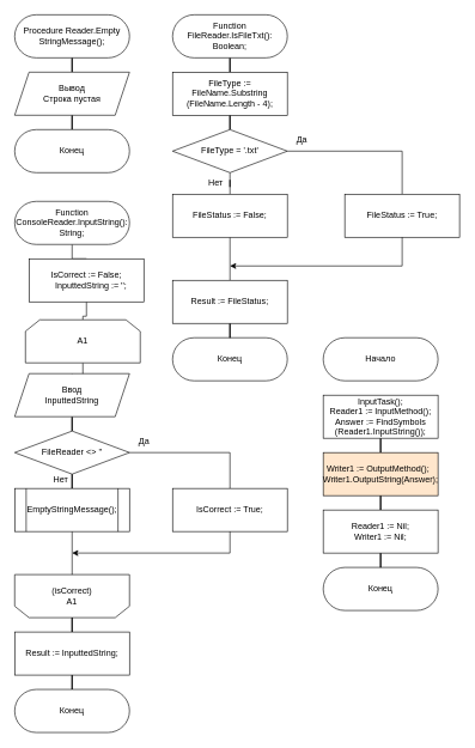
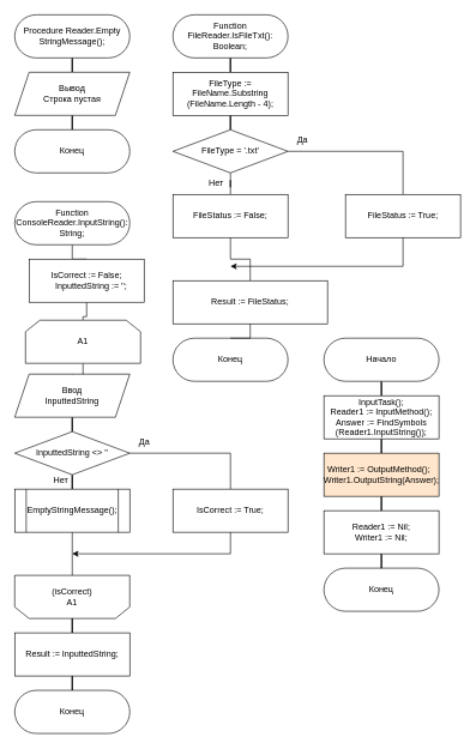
  <mxCell id="0" />
  <mxCell id="1" parent="0" />
  <mxCell id="2" style="edgeStyle=orthogonalEdgeStyle;rounded=0;orthogonalLoop=1;jettySize=auto;html=1;entryX=0.5;entryY=0;entryDx=0;entryDy=0;endArrow=none;endFill=0;" parent="1" source="3" target="5" edge="1"><mxGeometry relative="1" as="geometry" /></mxCell>
  <mxCell id="3" value="Procedure Reader.Empty&lt;br&gt;StringMessage();" style="rounded=1;whiteSpace=wrap;html=1;arcSize=50;" parent="1" vertex="1"><mxGeometry x="20" y="20" width="160" height="60" as="geometry" /></mxCell>
  <mxCell id="4" style="edgeStyle=orthogonalEdgeStyle;rounded=0;orthogonalLoop=1;jettySize=auto;html=1;entryX=0.5;entryY=0;entryDx=0;entryDy=0;endArrow=none;endFill=0;" parent="1" source="5" target="6" edge="1"><mxGeometry relative="1" as="geometry" /></mxCell>
  <mxCell id="5" value="Вывод&lt;br&gt;Строка пустая" style="shape=parallelogram;perimeter=parallelogramPerimeter;whiteSpace=wrap;html=1;fixedSize=1;" parent="1" vertex="1"><mxGeometry x="20" y="100" width="160" height="60" as="geometry" /></mxCell>
  <mxCell id="6" value="Конец" style="rounded=1;whiteSpace=wrap;html=1;arcSize=50;" parent="1" vertex="1"><mxGeometry x="20" y="180" width="160" height="60" as="geometry" /></mxCell>
  <mxCell id="7" style="edgeStyle=orthogonalEdgeStyle;rounded=0;orthogonalLoop=1;jettySize=auto;html=1;entryX=0.5;entryY=0;entryDx=0;entryDy=0;endArrow=none;endFill=0;" parent="1" source="8" target="10" edge="1"><mxGeometry relative="1" as="geometry" /></mxCell>
  <mxCell id="8" value="Function ConsoleReader.InputString(): String;" style="rounded=1;whiteSpace=wrap;html=1;arcSize=50;" parent="1" vertex="1"><mxGeometry x="20" y="280" width="160" height="60" as="geometry" /></mxCell>
  <mxCell id="9" style="edgeStyle=orthogonalEdgeStyle;rounded=0;orthogonalLoop=1;jettySize=auto;html=1;entryX=0.5;entryY=0;entryDx=0;entryDy=0;endArrow=none;endFill=0;" parent="1" source="10" target="12" edge="1"><mxGeometry relative="1" as="geometry" /></mxCell>
  <mxCell id="10" value="&lt;div&gt;IsCorrect := False;&lt;/div&gt;&lt;div&gt;&amp;nbsp; &amp;nbsp; InputtedString := '';&lt;/div&gt;" style="rounded=0;whiteSpace=wrap;html=1;" parent="1" vertex="1"><mxGeometry x="40" y="360" width="160" height="60" as="geometry" /></mxCell>
  <mxCell id="11" style="edgeStyle=orthogonalEdgeStyle;rounded=0;orthogonalLoop=1;jettySize=auto;html=1;entryX=0.5;entryY=0;entryDx=0;entryDy=0;endArrow=none;endFill=0;" parent="1" source="12" target="17" edge="1"><mxGeometry relative="1" as="geometry" /></mxCell>
  <mxCell id="12" value="A1" style="shape=loopLimit;whiteSpace=wrap;html=1;" parent="1" vertex="1"><mxGeometry x="35" y="445" width="160" height="60" as="geometry" /></mxCell>
  <mxCell id="13" value="" style="shape=loopLimit;whiteSpace=wrap;html=1;rotation=-180;" parent="1" vertex="1"><mxGeometry x="20" y="800" width="160" height="60" as="geometry" /></mxCell>
  <mxCell id="14" style="edgeStyle=orthogonalEdgeStyle;rounded=0;orthogonalLoop=1;jettySize=auto;html=1;entryX=0.5;entryY=0;entryDx=0;entryDy=0;endArrow=none;endFill=0;" parent="1" source="15" target="25" edge="1"><mxGeometry relative="1" as="geometry" /></mxCell>
  <mxCell id="15" value="(isCorrect)&lt;br&gt;A1" style="text;html=1;strokeColor=none;fillColor=none;align=center;verticalAlign=middle;whiteSpace=wrap;rounded=0;" parent="1" vertex="1"><mxGeometry x="20" y="800" width="160" height="60" as="geometry" /></mxCell>
  <mxCell id="16" style="edgeStyle=orthogonalEdgeStyle;rounded=0;orthogonalLoop=1;jettySize=auto;html=1;entryX=0.5;entryY=0;entryDx=0;entryDy=0;endArrow=none;endFill=0;" parent="1" source="17" target="20" edge="1"><mxGeometry relative="1" as="geometry" /></mxCell>
  <mxCell id="17" value="Ввод&lt;br&gt;InputtedString" style="shape=parallelogram;perimeter=parallelogramPerimeter;whiteSpace=wrap;html=1;fixedSize=1;" parent="1" vertex="1"><mxGeometry x="20" y="520" width="160" height="60" as="geometry" /></mxCell>
  <mxCell id="18" style="edgeStyle=orthogonalEdgeStyle;rounded=0;orthogonalLoop=1;jettySize=auto;html=1;entryX=0.5;entryY=0;entryDx=0;entryDy=0;endArrow=none;endFill=0;" parent="1" source="20" target="23" edge="1"><mxGeometry relative="1" as="geometry" /></mxCell>
  <mxCell id="19" style="edgeStyle=orthogonalEdgeStyle;rounded=0;orthogonalLoop=1;jettySize=auto;html=1;entryX=0.5;entryY=0;entryDx=0;entryDy=0;endArrow=none;endFill=0;" parent="1" source="20" target="22" edge="1"><mxGeometry relative="1" as="geometry" /></mxCell>
- <mxCell id="20" value="FileReader &amp;lt;&amp;gt; ''" style="rhombus;whiteSpace=wrap;html=1;" parent="1" vertex="1"><mxGeometry x="20" y="600" width="160" height="60" as="geometry" /></mxCell>
+ <mxCell id="20" value="InputtedString &amp;lt;&amp;gt; ''" style="rhombus;whiteSpace=wrap;html=1;" parent="1" vertex="1"><mxGeometry x="20" y="600" width="160" height="60" as="geometry" /></mxCell>
  <mxCell id="21" style="edgeStyle=orthogonalEdgeStyle;rounded=0;orthogonalLoop=1;jettySize=auto;html=1;entryX=0.5;entryY=0;entryDx=0;entryDy=0;endArrow=none;endFill=0;" parent="1" source="22" target="15" edge="1"><mxGeometry relative="1" as="geometry" /></mxCell>
  <mxCell id="22" value="EmptyStringMessage();" style="shape=process;whiteSpace=wrap;html=1;backgroundOutline=1;" parent="1" vertex="1"><mxGeometry x="20" y="680" width="160" height="60" as="geometry" /></mxCell>
  <mxCell id="23" value="IsCorrect := True;" style="rounded=0;whiteSpace=wrap;html=1;" parent="1" vertex="1"><mxGeometry x="240" y="680" width="160" height="60" as="geometry" /></mxCell>
  <mxCell id="24" style="edgeStyle=orthogonalEdgeStyle;rounded=0;orthogonalLoop=1;jettySize=auto;html=1;entryX=0.5;entryY=0;entryDx=0;entryDy=0;endArrow=none;endFill=0;" parent="1" source="25" target="26" edge="1"><mxGeometry relative="1" as="geometry" /></mxCell>
  <mxCell id="25" value="Result := InputtedString;" style="rounded=0;whiteSpace=wrap;html=1;" parent="1" vertex="1"><mxGeometry x="20" y="880" width="160" height="60" as="geometry" /></mxCell>
  <mxCell id="26" value="Конец" style="rounded=1;whiteSpace=wrap;html=1;arcSize=50;" parent="1" vertex="1"><mxGeometry x="20" y="960" width="160" height="60" as="geometry" /></mxCell>
  <mxCell id="27" value="" style="endArrow=classic;html=1;rounded=0;exitX=0.5;exitY=1;exitDx=0;exitDy=0;" parent="1" source="23" edge="1"><mxGeometry width="50" height="50" relative="1" as="geometry"><mxPoint x="210" y="820" as="sourcePoint" /><mxPoint x="100" y="770" as="targetPoint" /><Array as="points"><mxPoint x="320" y="770" /></Array></mxGeometry></mxCell>
  <mxCell id="28" value="Да" style="text;html=1;align=center;verticalAlign=middle;resizable=0;points=[];autosize=1;strokeColor=none;fillColor=none;" parent="1" vertex="1"><mxGeometry x="180" y="600" width="40" height="30" as="geometry" /></mxCell>
  <mxCell id="29" value="Нет" style="text;html=1;align=center;verticalAlign=middle;resizable=0;points=[];autosize=1;strokeColor=none;fillColor=none;" parent="1" vertex="1"><mxGeometry x="64" y="653" width="40" height="30" as="geometry" /></mxCell>
  <mxCell id="30" style="edgeStyle=orthogonalEdgeStyle;rounded=0;orthogonalLoop=1;jettySize=auto;html=1;entryX=0.5;entryY=0;entryDx=0;entryDy=0;endArrow=none;endFill=0;" parent="1" source="31" target="33" edge="1"><mxGeometry relative="1" as="geometry" /></mxCell>
  <mxCell id="31" value="Function FileReader.IsFileTxt(): Boolean;" style="rounded=1;whiteSpace=wrap;html=1;arcSize=50;" parent="1" vertex="1"><mxGeometry x="240" y="20" width="160" height="60" as="geometry" /></mxCell>
  <mxCell id="32" style="edgeStyle=orthogonalEdgeStyle;rounded=0;orthogonalLoop=1;jettySize=auto;html=1;entryX=0.5;entryY=0;entryDx=0;entryDy=0;endArrow=none;endFill=0;" parent="1" source="33" target="36" edge="1"><mxGeometry relative="1" as="geometry" /></mxCell>
  <mxCell id="33" value="FileType := FileName.Substring&lt;br&gt;(FileName.Length - 4);" style="rounded=0;whiteSpace=wrap;html=1;" parent="1" vertex="1"><mxGeometry x="240" y="100" width="160" height="60" as="geometry" /></mxCell>
  <mxCell id="34" style="edgeStyle=orthogonalEdgeStyle;rounded=0;orthogonalLoop=1;jettySize=auto;html=1;entryX=0.5;entryY=0;entryDx=0;entryDy=0;endArrow=none;endFill=0;" parent="1" source="36" target="37" edge="1"><mxGeometry relative="1" as="geometry" /></mxCell>
  <mxCell id="35" style="edgeStyle=orthogonalEdgeStyle;rounded=0;orthogonalLoop=1;jettySize=auto;html=1;entryX=0.5;entryY=0;entryDx=0;entryDy=0;endArrow=none;endFill=0;" parent="1" source="36" target="39" edge="1"><mxGeometry relative="1" as="geometry" /></mxCell>
  <mxCell id="36" value="FileType = '.txt'" style="rhombus;whiteSpace=wrap;html=1;" parent="1" vertex="1"><mxGeometry x="240" y="180" width="160" height="60" as="geometry" /></mxCell>
  <mxCell id="37" value="FileStatus := True;" style="rounded=0;whiteSpace=wrap;html=1;" parent="1" vertex="1"><mxGeometry x="480" y="270" width="160" height="60" as="geometry" /></mxCell>
  <mxCell id="38" style="edgeStyle=orthogonalEdgeStyle;rounded=0;orthogonalLoop=1;jettySize=auto;html=1;entryX=0.5;entryY=0;entryDx=0;entryDy=0;endArrow=none;endFill=0;" parent="1" source="39" target="45" edge="1"><mxGeometry relative="1" as="geometry" /></mxCell>
  <mxCell id="39" value="FileStatus := False;" style="rounded=0;whiteSpace=wrap;html=1;" parent="1" vertex="1"><mxGeometry x="240" y="270" width="160" height="60" as="geometry" /></mxCell>
  <mxCell id="40" value="Конец" style="rounded=1;whiteSpace=wrap;html=1;arcSize=50;" parent="1" vertex="1"><mxGeometry x="240" y="470" width="160" height="60" as="geometry" /></mxCell>
  <mxCell id="41" value="Да" style="text;html=1;align=center;verticalAlign=middle;resizable=0;points=[];autosize=1;strokeColor=none;fillColor=none;" parent="1" vertex="1"><mxGeometry x="400" y="180" width="40" height="30" as="geometry" /></mxCell>
  <mxCell id="42" value="Нет" style="text;html=1;align=center;verticalAlign=middle;resizable=0;points=[];autosize=1;strokeColor=none;fillColor=none;" parent="1" vertex="1"><mxGeometry x="280" y="240" width="40" height="30" as="geometry" /></mxCell>
  <mxCell id="43" value="" style="endArrow=classic;html=1;rounded=0;exitX=0.5;exitY=1;exitDx=0;exitDy=0;" parent="1" source="37" edge="1"><mxGeometry width="50" height="50" relative="1" as="geometry"><mxPoint x="330" y="410" as="sourcePoint" /><mxPoint x="320" y="370" as="targetPoint" /><Array as="points"><mxPoint x="560" y="370" /></Array></mxGeometry></mxCell>
  <mxCell id="44" style="edgeStyle=orthogonalEdgeStyle;rounded=0;orthogonalLoop=1;jettySize=auto;html=1;entryX=0.5;entryY=0;entryDx=0;entryDy=0;endArrow=none;endFill=0;" parent="1" source="45" target="40" edge="1"><mxGeometry relative="1" as="geometry" /></mxCell>
- <mxCell id="45" value="Result := FileStatus;" style="rounded=0;whiteSpace=wrap;html=1;" parent="1" vertex="1"><mxGeometry x="240" y="390" width="160" height="60" as="geometry" /></mxCell>
+ <mxCell id="45" value="Result := FileStatus;" style="rounded=0;whiteSpace=wrap;html=1;" parent="1" vertex="1"><mxGeometry x="240" y="390" width="215" height="60" as="geometry" /></mxCell>
+ <mxCell id="46" style="edgeStyle=orthogonalEdgeStyle;rounded=0;orthogonalLoop=1;jettySize=auto;html=1;entryX=0.5;entryY=0;entryDx=0;entryDy=0;endArrow=none;endFill=0;" parent="1" source="47" target="50" edge="1"><mxGeometry relative="1" as="geometry" /></mxCell>
  <mxCell id="47" value="Начало" style="rounded=1;whiteSpace=wrap;html=1;arcSize=50;" parent="1" vertex="1"><mxGeometry x="450" y="470" width="160" height="60" as="geometry" /></mxCell>
  <mxCell id="48" value="Конец" style="rounded=1;whiteSpace=wrap;html=1;arcSize=50;" parent="1" vertex="1"><mxGeometry x="450" y="790" width="160" height="60" as="geometry" /></mxCell>
  <mxCell id="49" style="edgeStyle=orthogonalEdgeStyle;rounded=0;orthogonalLoop=1;jettySize=auto;html=1;entryX=0.5;entryY=0;entryDx=0;entryDy=0;endArrow=none;endFill=0;" parent="1" source="50" target="52" edge="1"><mxGeometry relative="1" as="geometry" /></mxCell>
  <mxCell id="50" value="&lt;div&gt;InputTask();&lt;/div&gt;&lt;div&gt;Reader1 := InputMethod();&lt;/div&gt;&lt;div&gt;Answer := FindSymbols&lt;/div&gt;&lt;div&gt;(Reader1.InputString());&lt;br&gt;&lt;/div&gt;" style="rounded=0;whiteSpace=wrap;html=1;" parent="1" vertex="1"><mxGeometry x="450" y="550" width="160" height="60" as="geometry" /></mxCell>
  <mxCell id="51" style="edgeStyle=orthogonalEdgeStyle;rounded=0;orthogonalLoop=1;jettySize=auto;html=1;entryX=0.5;entryY=0;entryDx=0;entryDy=0;endArrow=none;endFill=0;" parent="1" source="52" target="54" edge="1"><mxGeometry relative="1" as="geometry" /></mxCell>
  <mxCell id="52" value="&lt;div&gt;&amp;nbsp;Writer1 := OutputMethod();&lt;span style=&quot;background-color: initial;&quot;&gt;&amp;nbsp; &amp;nbsp; Writer1.OutputString(Answer);&lt;/span&gt;&lt;/div&gt;" style="rounded=0;whiteSpace=wrap;html=1;fillColor=#ffe6cc;" parent="1" vertex="1"><mxGeometry x="450" y="630" width="160" height="60" as="geometry" /></mxCell>
  <mxCell id="53" style="edgeStyle=orthogonalEdgeStyle;rounded=0;orthogonalLoop=1;jettySize=auto;html=1;entryX=0.5;entryY=0;entryDx=0;entryDy=0;endArrow=none;endFill=0;" parent="1" source="54" target="48" edge="1"><mxGeometry relative="1" as="geometry" /></mxCell>
  <mxCell id="54" value="&lt;div&gt;Reader1 := Nil;&lt;/div&gt;&lt;div&gt;Writer1 := Nil;&lt;/div&gt;" style="rounded=0;whiteSpace=wrap;html=1;" parent="1" vertex="1"><mxGeometry x="450" y="710" width="160" height="60" as="geometry" /></mxCell>
